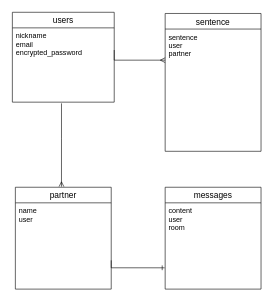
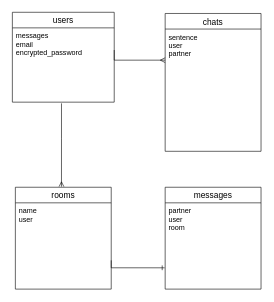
  <mxCell id="0" />
  <mxCell id="1" parent="0" />
  <mxCell id="2" value="users" style="swimlane;fontStyle=0;childLayout=stackLayout;horizontal=1;startSize=26;horizontalStack=0;resizeParent=1;resizeParentMax=0;resizeLast=0;collapsible=1;marginBottom=0;align=center;fontSize=14;" parent="1" vertex="1"><mxGeometry x="20" y="20" width="170" height="150" as="geometry" /></mxCell>
- <mxCell id="3" value="nickname&#10;email&#10;encrypted_password" style="text;strokeColor=none;fillColor=none;spacingLeft=4;spacingRight=4;overflow=hidden;rotatable=0;points=[[0,0.5],[1,0.5]];portConstraint=eastwest;fontSize=12;" parent="2" vertex="1"><mxGeometry y="26" width="170" height="124" as="geometry" /></mxCell>
- <mxCell id="4" value="sentence" style="swimlane;fontStyle=0;childLayout=stackLayout;horizontal=1;startSize=26;horizontalStack=0;resizeParent=1;resizeParentMax=0;resizeLast=0;collapsible=1;marginBottom=0;align=center;fontSize=14;" parent="1" vertex="1"><mxGeometry x="275" y="22" width="160" height="230" as="geometry" /></mxCell>
+ <mxCell id="3" value="messages&#10;email&#10;encrypted_password" style="text;strokeColor=none;fillColor=none;spacingLeft=4;spacingRight=4;overflow=hidden;rotatable=0;points=[[0,0.5],[1,0.5]];portConstraint=eastwest;fontSize=12;" parent="2" vertex="1"><mxGeometry y="26" width="170" height="124" as="geometry" /></mxCell>
+ <mxCell id="4" value="chats" style="swimlane;fontStyle=0;childLayout=stackLayout;horizontal=1;startSize=26;horizontalStack=0;resizeParent=1;resizeParentMax=0;resizeLast=0;collapsible=1;marginBottom=0;align=center;fontSize=14;" parent="1" vertex="1"><mxGeometry x="275" y="22" width="160" height="230" as="geometry" /></mxCell>
  <mxCell id="5" value="sentence&#10;user&#10;partner&#10;" style="text;strokeColor=none;fillColor=none;spacingLeft=4;spacingRight=4;overflow=hidden;rotatable=0;points=[[0,0.5],[1,0.5]];portConstraint=eastwest;fontSize=12;" parent="4" vertex="1"><mxGeometry y="26" width="160" height="204" as="geometry" /></mxCell>
  <mxCell id="6" value="messages" style="swimlane;fontStyle=0;childLayout=stackLayout;horizontal=1;startSize=26;horizontalStack=0;resizeParent=1;resizeParentMax=0;resizeLast=0;collapsible=1;marginBottom=0;align=center;fontSize=14;" parent="1" vertex="1"><mxGeometry x="275" y="312" width="160" height="170" as="geometry" /></mxCell>
- <mxCell id="7" value="content&#10;user&#10;room" style="text;strokeColor=none;fillColor=none;spacingLeft=4;spacingRight=4;overflow=hidden;rotatable=0;points=[[0,0.5],[1,0.5]];portConstraint=eastwest;fontSize=12;" parent="6" vertex="1"><mxGeometry y="26" width="160" height="144" as="geometry" /></mxCell>
+ <mxCell id="7" value="partner&#10;user&#10;room" style="text;strokeColor=none;fillColor=none;spacingLeft=4;spacingRight=4;overflow=hidden;rotatable=0;points=[[0,0.5],[1,0.5]];portConstraint=eastwest;fontSize=12;" parent="6" vertex="1"><mxGeometry y="26" width="160" height="144" as="geometry" /></mxCell>
  <mxCell id="8" style="edgeStyle=orthogonalEdgeStyle;rounded=0;orthogonalLoop=1;jettySize=auto;html=1;exitX=1;exitY=0.5;exitDx=0;exitDy=0;entryX=0;entryY=0.377;entryDx=0;entryDy=0;entryPerimeter=0;endArrow=ERmany;endFill=0;" parent="1" edge="1"><mxGeometry relative="1" as="geometry"><Array as="points"><mxPoint x="190" y="99" /></Array><mxPoint x="190" y="83" as="sourcePoint" /><mxPoint x="275" y="99.908" as="targetPoint" /></mxGeometry></mxCell>
- <mxCell id="9" value="partner" style="swimlane;fontStyle=0;childLayout=stackLayout;horizontal=1;startSize=26;horizontalStack=0;resizeParent=1;resizeParentMax=0;resizeLast=0;collapsible=1;marginBottom=0;align=center;fontSize=14;" parent="1" vertex="1"><mxGeometry x="25" y="312" width="160" height="170" as="geometry" /></mxCell>
+ <mxCell id="9" value="rooms" style="swimlane;fontStyle=0;childLayout=stackLayout;horizontal=1;startSize=26;horizontalStack=0;resizeParent=1;resizeParentMax=0;resizeLast=0;collapsible=1;marginBottom=0;align=center;fontSize=14;" parent="1" vertex="1"><mxGeometry x="25" y="312" width="160" height="170" as="geometry" /></mxCell>
  <mxCell id="10" value="name&#10;user&#10;" style="text;strokeColor=none;fillColor=none;spacingLeft=4;spacingRight=4;overflow=hidden;rotatable=0;points=[[0,0.5],[1,0.5]];portConstraint=eastwest;fontSize=12;" parent="9" vertex="1"><mxGeometry y="26" width="160" height="144" as="geometry" /></mxCell>
  <mxCell id="11" style="edgeStyle=orthogonalEdgeStyle;rounded=0;orthogonalLoop=1;jettySize=auto;html=1;entryX=0.456;entryY=-0.029;entryDx=0;entryDy=0;entryPerimeter=0;endArrow=ERmany;endFill=0;" parent="1" edge="1"><mxGeometry relative="1" as="geometry"><mxPoint x="102" y="172" as="sourcePoint" /><mxPoint x="101.96" y="310.97" as="targetPoint" /><Array as="points"><mxPoint x="102" y="230" /></Array></mxGeometry></mxCell>
  <mxCell id="12" style="edgeStyle=orthogonalEdgeStyle;rounded=0;orthogonalLoop=1;jettySize=auto;html=1;entryX=-0.006;entryY=0.753;entryDx=0;entryDy=0;entryPerimeter=0;endArrow=ERone;endFill=0;" parent="1" target="7" edge="1"><mxGeometry relative="1" as="geometry"><mxPoint x="185" y="434" as="sourcePoint" /><mxPoint x="112.02" y="463.07" as="targetPoint" /><Array as="points"><mxPoint x="185" y="434" /><mxPoint x="185" y="434" /></Array></mxGeometry></mxCell>
